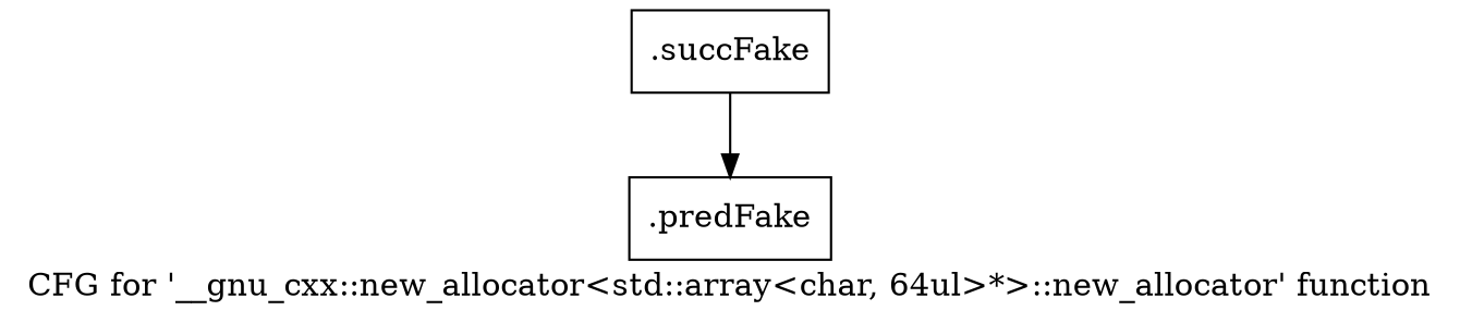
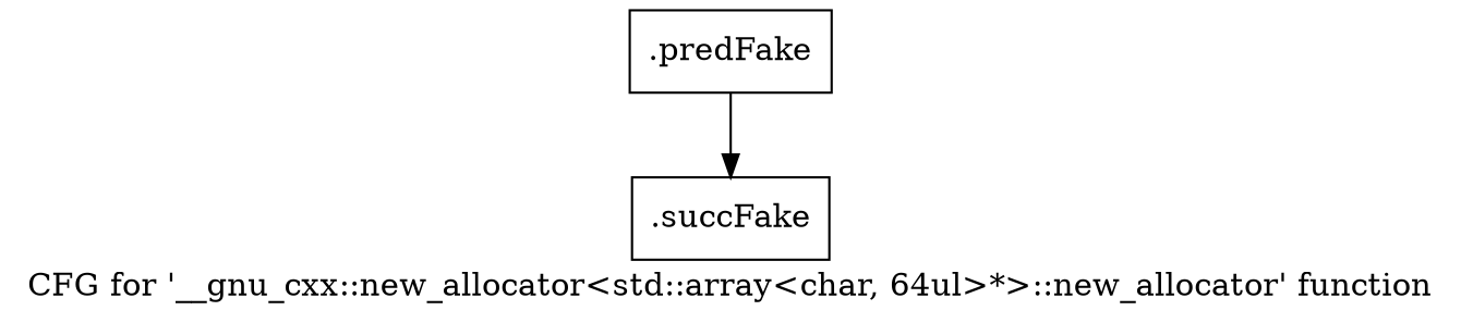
  digraph {
    label="CFG for '__gnu_cxx::new_allocator\<std::array\<char, 64ul\>*\>::new_allocator' function"
    fontname="DejaVu Serif"
    node [shape=record fontname="DejaVu Serif"]
    n1 [label="{.predFake}"]
    n2 [filename="/mnt/xilinx/Vitis_HLS/2021.2/tps/lnx64/gcc-6.2.0/lib/gcc/x86_64-pc-linux-gnu/6.2.0/../../../../include/c++/6.2.0/ext/new_allocator.h" label="{.succFake}" linenumber=79]
-   n2 -> n1 [execusionnum=1 filename="/mnt/xilinx/Vitis_HLS/2021.2/tps/lnx64/gcc-6.2.0/lib/gcc/x86_64-pc-linux-gnu/6.2.0/../../../../include/c++/6.2.0/ext/new_allocator.h" fontname="DejaVu Serif"]
+   n1 -> n2 [execusionnum=1 filename="/mnt/xilinx/Vitis_HLS/2021.2/tps/lnx64/gcc-6.2.0/lib/gcc/x86_64-pc-linux-gnu/6.2.0/../../../../include/c++/6.2.0/ext/new_allocator.h" fontname="DejaVu Serif"]
  }
